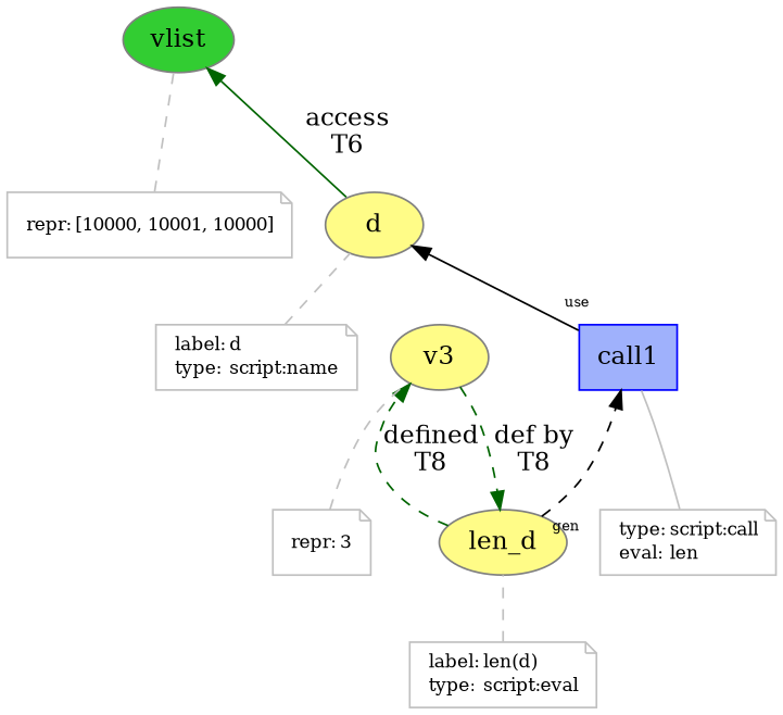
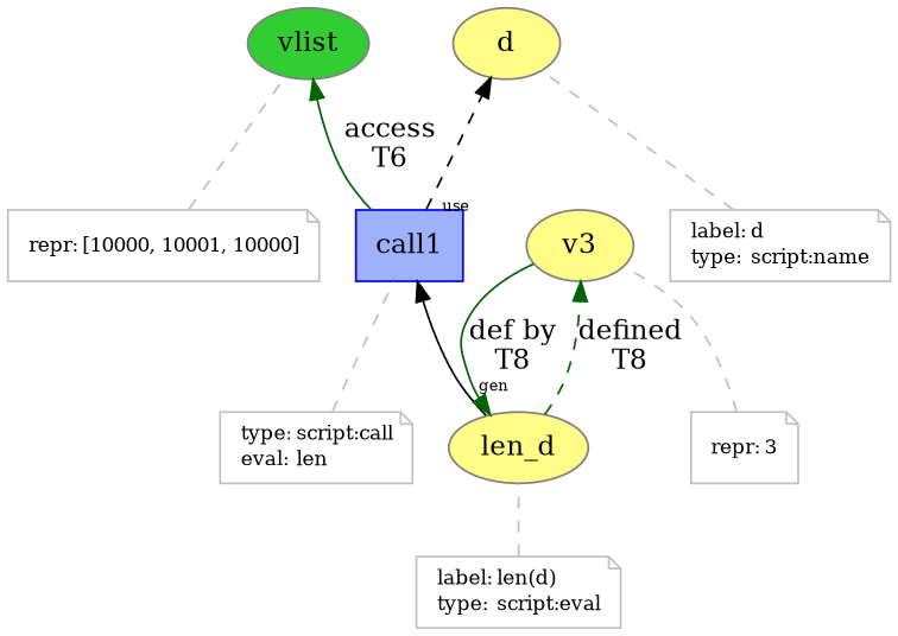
  digraph {
    rankdir=BT
    node [color=gray shape=note]
    edge [color=gray style=dashed]
    n1 [color="#808080" fillcolor="#32CD32" label=vlist style=filled shape=""]
    n2 [fontcolor=black fontsize=10 label=<<TABLE cellpadding="0" border="0"> 	<TR> 	    <TD align="left">repr:</TD> 	    <TD align="left">[10000, 10001, 10000]</TD> 	</TR> </TABLE>>]
    n3 [color="#808080" fillcolor="#FFFC87" label=d style=filled shape=""]
    n4 [fontcolor=black fontsize=10 label=<<TABLE cellpadding="0" border="0"> 	<TR> 	    <TD align="left">label:</TD> 	    <TD align="left">d</TD> 	</TR> 	<TR> 	    <TD align="left">type:</TD> 	    <TD align="left">script:name</TD> 	</TR> </TABLE>>]
    n5 [color="#808080" fillcolor="#FFFC87" label=len_d style=filled shape=""]
    n6 [color="#808080" fillcolor="#FFFC87" label=v3 style=filled shape=""]
    n7 [color="#0000FF" fillcolor="#9FB1FC" label=call1 shape=polygon sides=4 style=filled]
    n8 [fontcolor=black fontsize=10 label=<<TABLE cellpadding="0" border="0"> 	<TR> 	    <TD align="left">label:</TD> 	    <TD align="left">len(d)</TD> 	</TR> 	<TR> 	    <TD align="left">type:</TD> 	    <TD align="left">script:eval</TD> 	</TR> </TABLE>>]
    n9 [fontcolor=black fontsize=10 label=<<TABLE cellpadding="0" border="0"> 	<TR> 	    <TD align="left">repr:</TD> 	    <TD align="left">3</TD> 	</TR> </TABLE>>]
    n10 [fontcolor=black fontsize=10 label=<<TABLE cellpadding="0" border="0"> 	<TR> 	    <TD align="left">type:</TD> 	    <TD align="left">script:call</TD> 	</TR> 	<TR> 	    <TD align="left">eval:</TD> 	    <TD align="left">len</TD> 	</TR> </TABLE>>]
    n2 -> n1 [arrowhead=none]
-   n3 -> n1 [color=darkgreen label="access\nT6" labelangle=60.0 labeldistance=1.5 labelfontsize=8 rotation=20 style=""]
+   n7 -> n1 [color=darkgreen label="access\nT6" labelangle=60.0 labeldistance=1.5 labelfontsize=8 rotation=20 style=""]
    n4 -> n3 [arrowhead=none]
    n5 -> n6 [color=darkgreen label="defined\nT8" labelangle=60.0 labeldistance=1.5 labelfontsize=8 rotation=20]
-   n5 -> n7 [labelangle=60.0 labeldistance=1.5 labelfontsize=8 rotation=20 taillabel=gen color=""]
-   n6 -> n5 [color=darkgreen label="def by\nT8" labelangle=60.0 labeldistance=1.5 labelfontsize=8 rotation=20]
-   n7 -> n3 [labelangle=60.0 labeldistance=1.5 labelfontsize=8 rotation=20 taillabel=use color="" style=""]
+   n5 -> n7 [labelangle=60.0 labeldistance=1.5 labelfontsize=8 rotation=20 taillabel=gen color="" style=""]
+   n6 -> n5 [color=darkgreen label="def by\nT8" labelangle=60.0 labeldistance=1.5 labelfontsize=8 rotation=20 style=""]
+   n7 -> n3 [labelangle=60.0 labeldistance=1.5 labelfontsize=8 rotation=20 taillabel=use color=""]
    n8 -> n5 [arrowhead=none]
    n9 -> n6 [arrowhead=none]
-   n10 -> n7 [arrowhead=none style=solid]
+   n10 -> n7 [arrowhead=none]
  }
